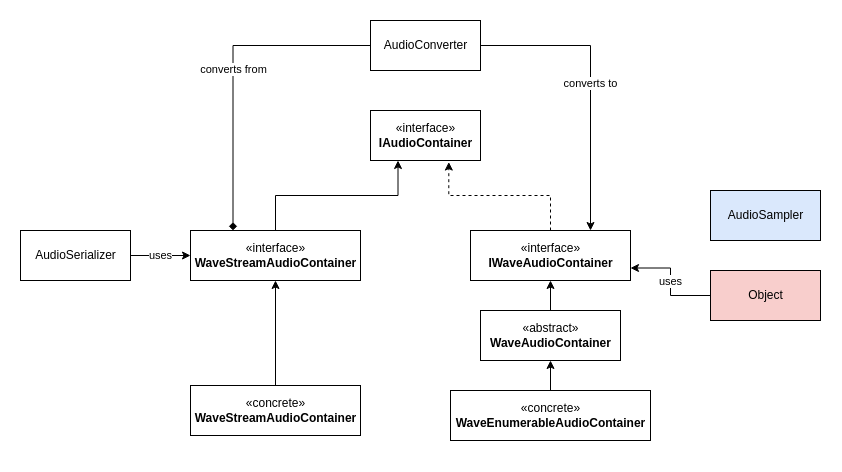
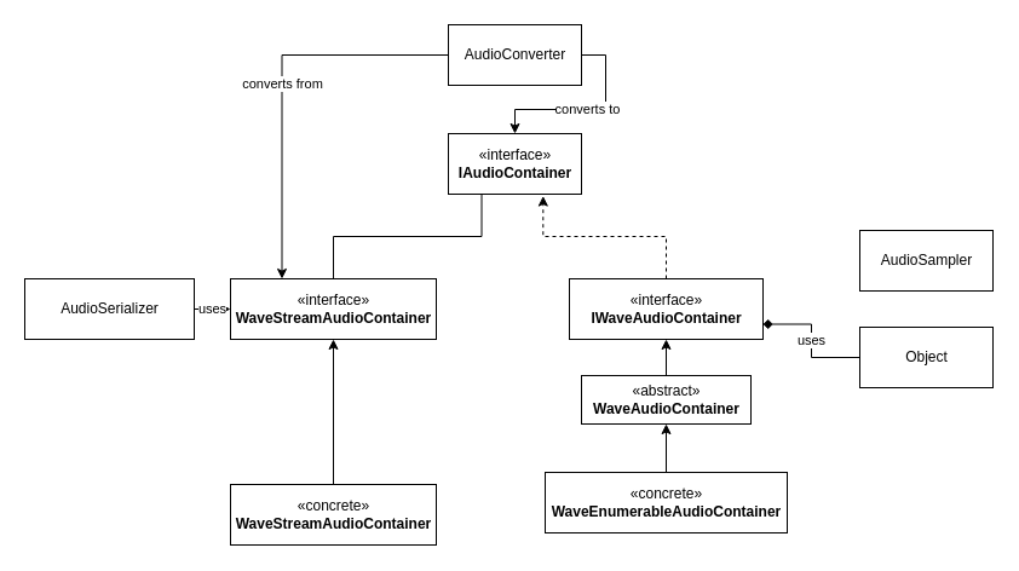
  <mxCell id="0" />
  <mxCell id="1" parent="0" />
  <mxCell id="2" value="" style="edgeStyle=orthogonalEdgeStyle;rounded=0;orthogonalLoop=1;jettySize=auto;html=1;" edge="1" parent="1" source="3" target="6"><mxGeometry relative="1" as="geometry" /></mxCell>
- <mxCell id="3" value="«abstract»&lt;br&gt;&lt;b&gt;WaveAudioContainer&lt;/b&gt;" style="html=1;" vertex="1" parent="1"><mxGeometry x="480" y="310" width="140" height="50" as="geometry" /></mxCell>
+ <mxCell id="3" value="«abstract»&lt;br&gt;&lt;b&gt;WaveAudioContainer&lt;/b&gt;" style="html=1;" vertex="1" parent="1"><mxGeometry x="480" y="310" width="140" height="40" as="geometry" /></mxCell>
  <mxCell id="4" value="«interface»&lt;br&gt;&lt;b&gt;IAudioContainer&lt;/b&gt;" style="html=1;" vertex="1" parent="1"><mxGeometry x="370" y="110" width="110" height="50" as="geometry" /></mxCell>
  <mxCell id="5" style="edgeStyle=orthogonalEdgeStyle;rounded=0;orthogonalLoop=1;jettySize=auto;html=1;entryX=0.712;entryY=1.031;entryDx=0;entryDy=0;entryPerimeter=0;dashed=1;" edge="1" parent="1" source="6" target="4"><mxGeometry relative="1" as="geometry"><mxPoint x="470" y="180" as="targetPoint" /></mxGeometry></mxCell>
  <mxCell id="6" value="«interface»&lt;br&gt;&lt;b&gt;IWaveAudioContainer&lt;/b&gt;" style="html=1;" vertex="1" parent="1"><mxGeometry x="470" y="230" width="160" height="50" as="geometry" /></mxCell>
- <mxCell id="7" value="" style="edgeStyle=orthogonalEdgeStyle;rounded=0;orthogonalLoop=1;jettySize=auto;html=1;entryX=0.25;entryY=1;entryDx=0;entryDy=0;exitX=0.5;exitY=0;exitDx=0;exitDy=0;" edge="1" parent="1" source="8" target="4"><mxGeometry relative="1" as="geometry"><mxPoint x="275" y="150" as="targetPoint" /></mxGeometry></mxCell>
+ <mxCell id="7" value="" style="edgeStyle=orthogonalEdgeStyle;rounded=0;orthogonalLoop=1;jettySize=auto;html=1;entryX=0.25;entryY=1;entryDx=0;entryDy=0;exitX=0.5;exitY=0;exitDx=0;exitDy=0;endArrow=none;" edge="1" parent="1" source="8" target="4"><mxGeometry relative="1" as="geometry"><mxPoint x="275" y="150" as="targetPoint" /></mxGeometry></mxCell>
  <mxCell id="8" value="«interface»&lt;br&gt;&lt;b&gt;WaveStreamAudioContainer&lt;/b&gt;" style="html=1;" vertex="1" parent="1"><mxGeometry x="190" y="230" width="170" height="50" as="geometry" /></mxCell>
  <mxCell id="9" value="" style="edgeStyle=orthogonalEdgeStyle;rounded=0;orthogonalLoop=1;jettySize=auto;html=1;entryX=0.5;entryY=1;entryDx=0;entryDy=0;" edge="1" parent="1" source="10" target="8"><mxGeometry relative="1" as="geometry"><mxPoint x="275" y="320" as="targetPoint" /></mxGeometry></mxCell>
- <mxCell id="10" value="«concrete»&lt;br&gt;&lt;b&gt;WaveStreamAudioContainer&lt;/b&gt;" style="html=1;" vertex="1" parent="1"><mxGeometry x="190" y="385" width="170" height="50" as="geometry" /></mxCell>
+ <mxCell id="10" value="«concrete»&lt;br&gt;&lt;b&gt;WaveStreamAudioContainer&lt;/b&gt;" style="html=1;" vertex="1" parent="1"><mxGeometry x="190" y="400" width="170" height="50" as="geometry" /></mxCell>
  <mxCell id="11" value="" style="edgeStyle=orthogonalEdgeStyle;rounded=0;orthogonalLoop=1;jettySize=auto;html=1;" edge="1" parent="1" source="12" target="3"><mxGeometry relative="1" as="geometry" /></mxCell>
  <mxCell id="12" value="«concrete»&lt;br&gt;&lt;b&gt;WaveEnumerableAudioContainer&lt;/b&gt;" style="html=1;" vertex="1" parent="1"><mxGeometry x="450" y="390" width="200" height="50" as="geometry" /></mxCell>
- <mxCell id="13" value="AudioSampler" style="html=1;fillColor=#dae8fc;" vertex="1" parent="1"><mxGeometry x="710" y="190" width="110" height="50" as="geometry" /></mxCell>
+ <mxCell id="13" value="AudioSampler" style="html=1;" vertex="1" parent="1"><mxGeometry x="710" y="190" width="110" height="50" as="geometry" /></mxCell>
  <mxCell id="14" value="uses" style="edgeStyle=orthogonalEdgeStyle;rounded=0;orthogonalLoop=1;jettySize=auto;html=1;" edge="1" parent="1" source="15" target="8"><mxGeometry relative="1" as="geometry" /></mxCell>
- <mxCell id="15" value="AudioSerializer" style="html=1;" vertex="1" parent="1"><mxGeometry x="20" y="230" width="110" height="50" as="geometry" /></mxCell>
- <mxCell id="16" value="converts from" style="edgeStyle=orthogonalEdgeStyle;rounded=0;orthogonalLoop=1;jettySize=auto;html=1;entryX=0.25;entryY=0;entryDx=0;entryDy=0;endArrow=diamond;" edge="1" parent="1" source="18" target="8"><mxGeometry relative="1" as="geometry"><mxPoint x="290" y="45" as="targetPoint" /></mxGeometry></mxCell>
- <mxCell id="17" value="converts to" style="edgeStyle=orthogonalEdgeStyle;rounded=0;orthogonalLoop=1;jettySize=auto;html=1;entryX=0.75;entryY=0;entryDx=0;entryDy=0;exitX=1;exitY=0.5;exitDx=0;exitDy=0;" edge="1" parent="1" source="18" target="6"><mxGeometry relative="1" as="geometry"><mxPoint x="560" y="45" as="targetPoint" /></mxGeometry></mxCell>
+ <mxCell id="15" value="AudioSerializer" style="html=1;" vertex="1" parent="1"><mxGeometry x="20" y="230" width="140" height="50" as="geometry" /></mxCell>
+ <mxCell id="16" value="converts from" style="edgeStyle=orthogonalEdgeStyle;rounded=0;orthogonalLoop=1;jettySize=auto;html=1;entryX=0.25;entryY=0;entryDx=0;entryDy=0;" edge="1" parent="1" source="18" target="8"><mxGeometry relative="1" as="geometry"><mxPoint x="290" y="45" as="targetPoint" /></mxGeometry></mxCell>
+ <mxCell id="17" value="converts to" style="edgeStyle=orthogonalEdgeStyle;rounded=0;orthogonalLoop=1;jettySize=auto;html=1;exitX=1;exitY=0.5;exitDx=0;exitDy=0;" edge="1" parent="1" source="18" target="4"><mxGeometry relative="1" as="geometry"><mxPoint x="560" y="45" as="targetPoint" /></mxGeometry></mxCell>
  <mxCell id="18" value="AudioConverter" style="html=1;" vertex="1" parent="1"><mxGeometry x="370" y="20" width="110" height="50" as="geometry" /></mxCell>
- <mxCell id="19" value="uses" style="edgeStyle=orthogonalEdgeStyle;rounded=0;orthogonalLoop=1;jettySize=auto;html=1;entryX=1;entryY=0.75;entryDx=0;entryDy=0;" edge="1" parent="1" source="20" target="6"><mxGeometry relative="1" as="geometry"><mxPoint x="630" y="295" as="targetPoint" /></mxGeometry></mxCell>
- <mxCell id="20" value="Object" style="html=1;fillColor=#f8cecc;" vertex="1" parent="1"><mxGeometry x="710" y="270" width="110" height="50" as="geometry" /></mxCell>
+ <mxCell id="19" value="uses" style="edgeStyle=orthogonalEdgeStyle;rounded=0;orthogonalLoop=1;jettySize=auto;html=1;entryX=1;entryY=0.75;entryDx=0;entryDy=0;endArrow=diamond;" edge="1" parent="1" source="20" target="6"><mxGeometry relative="1" as="geometry"><mxPoint x="630" y="295" as="targetPoint" /></mxGeometry></mxCell>
+ <mxCell id="20" value="Object" style="html=1;" vertex="1" parent="1"><mxGeometry x="710" y="270" width="110" height="50" as="geometry" /></mxCell>
